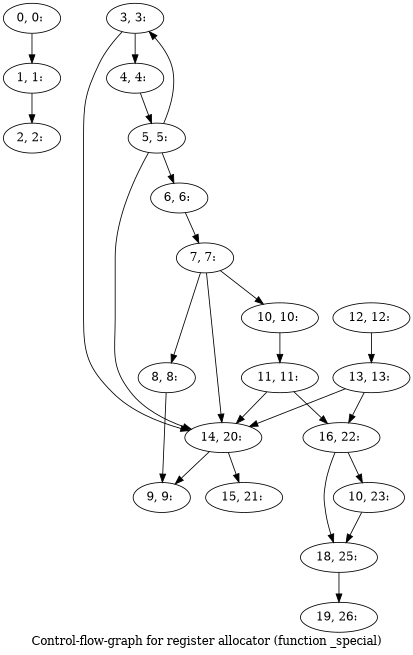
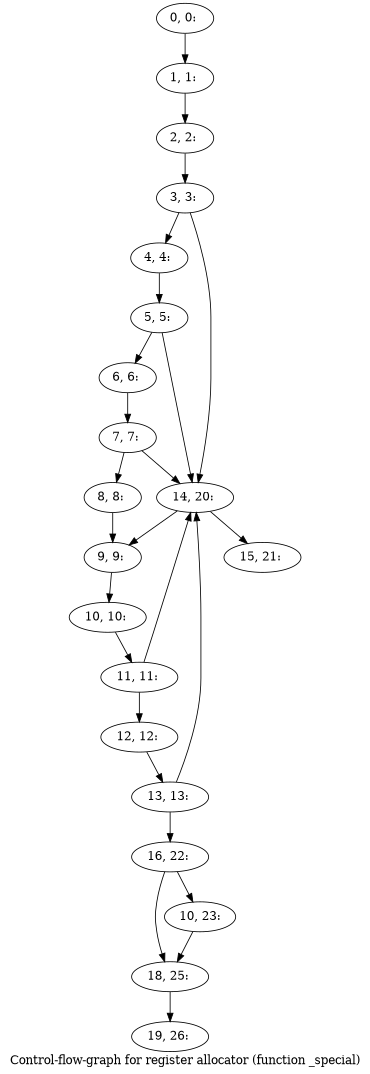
  digraph {
    label="Control-flow-graph for register allocator (function _special)"
    n1 [label="0, 0: "]
    n2 [label="1, 1: "]
    n3 [label="2, 2: "]
    n4 [label="3, 3: "]
    n5 [label="4, 4: "]
    n6 [label="14, 20: "]
    n7 [label="5, 5: "]
    n8 [label="9, 9: "]
    n9 [label="15, 21: "]
    n10 [label="6, 6: "]
    n11 [label="7, 7: "]
    n12 [label="8, 8: "]
    n13 [label="10, 10: "]
    n14 [label="11, 11: "]
    n15 [label="12, 12: "]
    n16 [label="13, 13: "]
    n17 [label="16, 22: "]
    n18 [label="18, 25: "]
    n19 [label="10, 23:"]
    n20 [label="19, 26: "]
    n1 -> n2
    n2 -> n3
-   n7 -> n4
+   n3 -> n4
    n4 -> n5
    n4 -> n6
    n5 -> n7
    n6 -> n8
    n6 -> n9
    n7 -> n6
    n7 -> n10
-   n11 -> n13
+   n8 -> n13
    n10 -> n11
    n11 -> n6
    n11 -> n12
    n12 -> n8
    n13 -> n14
    n14 -> n6
-   n14 -> n17
+   n14 -> n15
    n15 -> n16
    n16 -> n6
    n16 -> n17
    n17 -> n18
    n17 -> n19
    n18 -> n20
    n19 -> n18
  }
